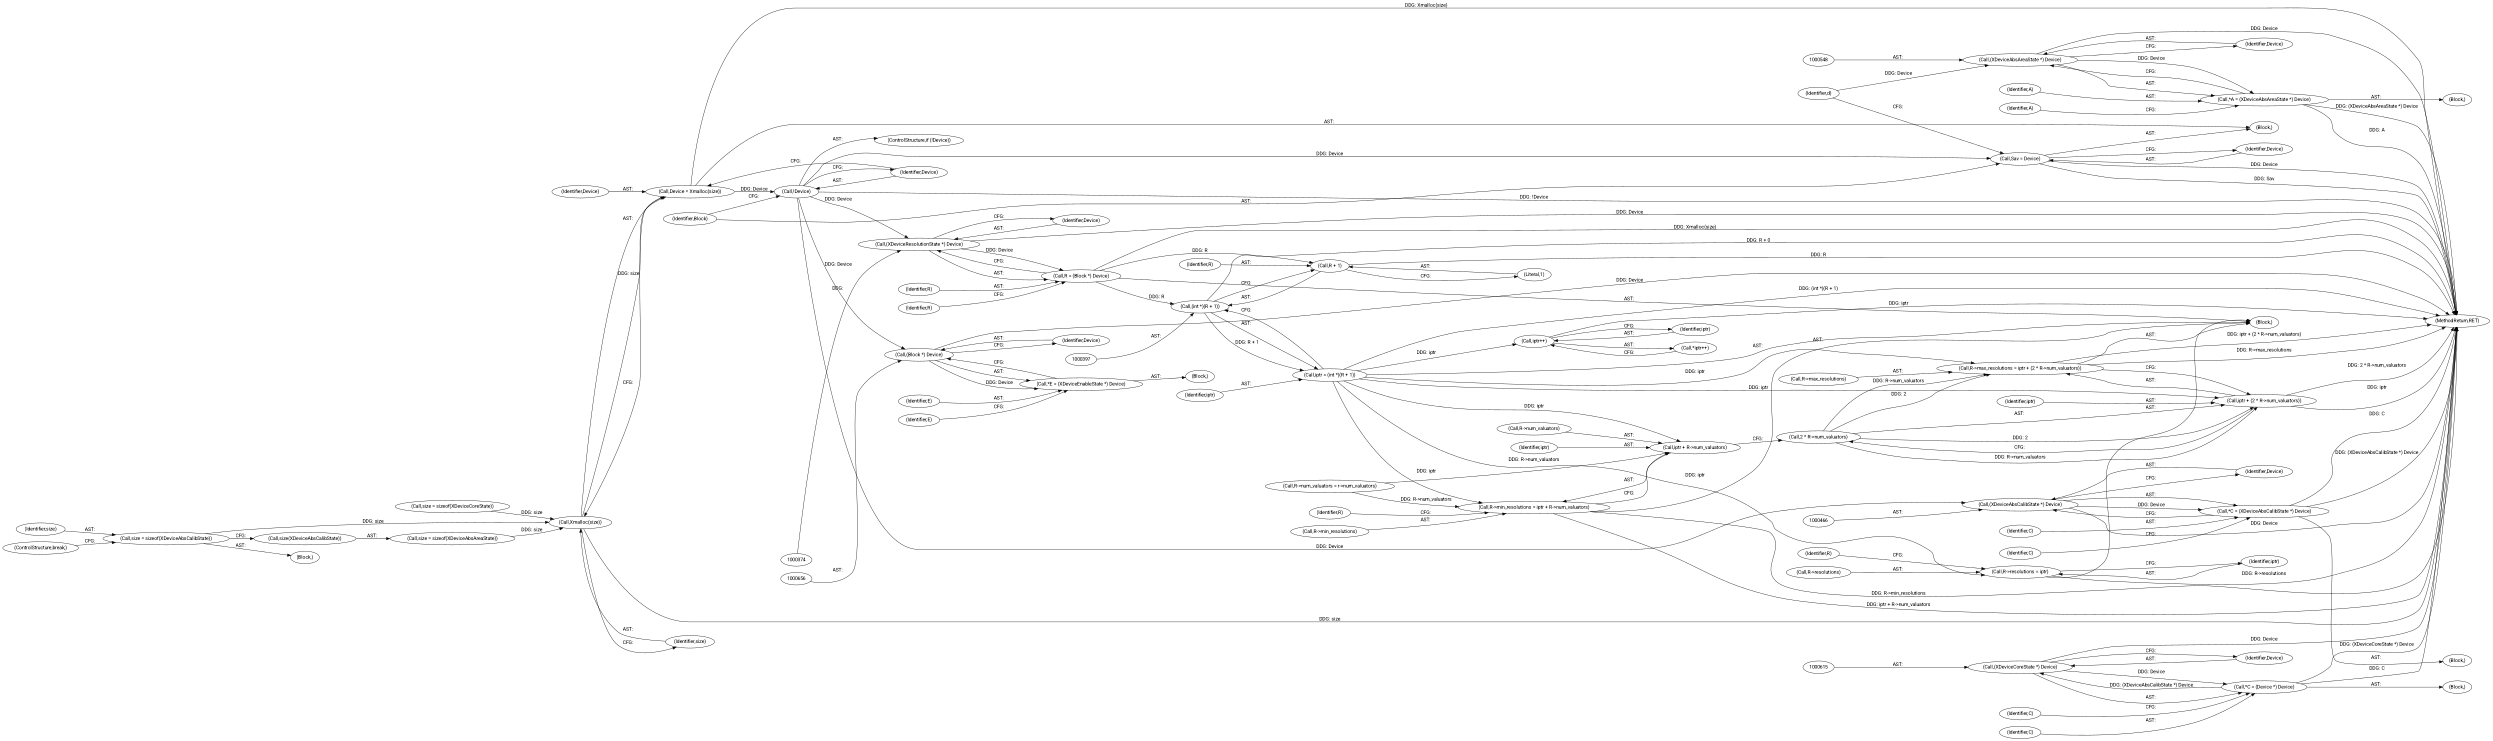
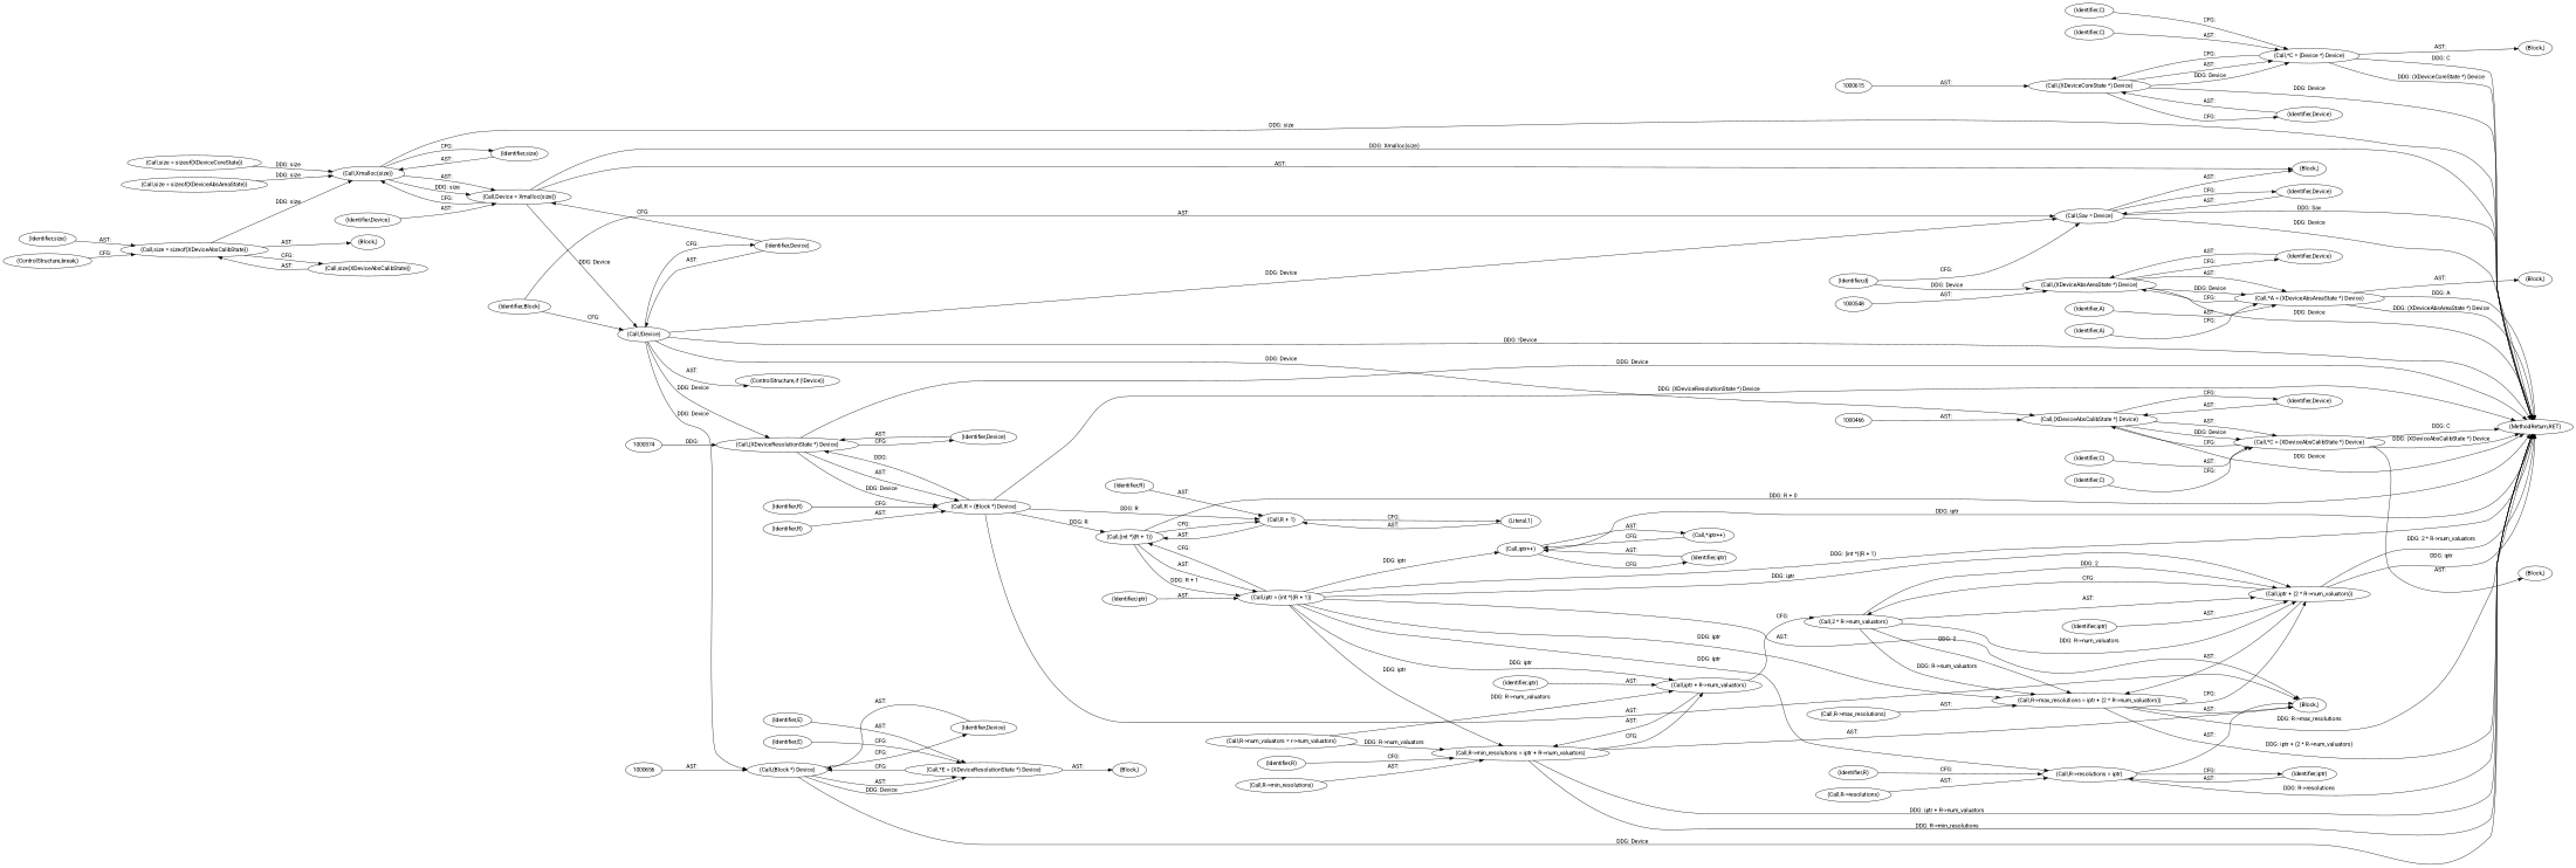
  digraph {
    fontname=Roboto
    rankdir=LR
    node [fontname=Roboto]
    edge [fontname=Roboto]
    n1 [label="(Call,size = sizeof(XDeviceAbsCalibState))"]
    n2 [label="(Call,Xmalloc(size))"]
    n3 [label="(Call,size(XDeviceAbsCalibState))"]
    n4 [label="(Block,)"]
    n5 [label="(Call,Device = Xmalloc(size))"]
    n6 [label="(Identifier,size)"]
    n7 [label="(MethodReturn,RET)"]
    n8 [label="(Call,!Device)"]
    n9 [label="(Block,)"]
    n10 [label="(Call,Sav = Device)"]
    n11 [label="(Call,(XDeviceResolutionState *) Device)"]
    n12 [label="(Call,(XDeviceAbsCalibState *) Device)"]
    n13 [label="(Call,(Block *) Device)"]
    n14 [label="(ControlStructure,if (!Device))"]
    n15 [label="(Identifier,Device)"]
    n16 [label="(Identifier,Device)"]
    n17 [label="(Call,R = (Block *) Device)"]
    n18 [label="(Identifier,Device)"]
    n19 [label="(Call,*C = (XDeviceAbsCalibState *) Device)"]
    n20 [label="(Identifier,Device)"]
    n21 [label="(Call,(XDeviceAbsAreaState *) Device)"]
    n22 [label="(Call,*A = (XDeviceAbsAreaState *) Device)"]
    n23 [label="(Identifier,Device)"]
    n24 [label="(Call,(XDeviceCoreState *) Device)"]
    n25 [label="(Call,*C = (Device *) Device)"]
    n26 [label="(Identifier,Device)"]
-   n27 [label="(Call,*E = (XDeviceEnableState *) Device)"]
+   n27 [label="(Call,*E = (XDeviceResolutionState *) Device)"]
    n28 [label="(Identifier,Device)"]
    n29 [label="(Call,(int *)(R + 1))"]
    n30 [label="(Call,R + 1)"]
    n31 [label="(Block,)"]
    n32 [label="(Call,iptr = (int *)(R + 1))"]
    n33 [label="(Literal,1)"]
    n34 [label="(Call,R->resolutions = iptr)"]
    n35 [label="(Call,R->min_resolutions = iptr + R->num_valuators)"]
    n36 [label="(Call,iptr + R->num_valuators)"]
    n37 [label="(Call,R->max_resolutions = iptr + (2 * R->num_valuators))"]
    n38 [label="(Call,iptr + (2 * R->num_valuators))"]
    n39 [label="(Call,iptr++)"]
    n40 [label="(Identifier,iptr)"]
    n41 [label="(Call,2 * R->num_valuators)"]
    n42 [label="(Identifier,iptr)"]
    n43 [label="(Call,*iptr++)"]
-   n44 [label="(Call,R->num_valuators)"]
    n45 [label="(Block,)"]
    n46 [label="(Block,)"]
    n47 [label="(Block,)"]
    n48 [label="(Block,)"]
    n49 [label="(Call,R->max_resolutions)"]
    n50 [label="(Identifier,A)"]
    n51 [label="(Identifier,R)"]
    n52 [label="(Identifier,E)"]
    n53 [label="(Identifier,C)"]
    n54 [label="(Identifier,C)"]
    n55 [label="(Identifier,E)"]
    n56 [label="(Identifier,iptr)"]
    n57 [label="(Identifier,C)"]
    n58 [label="(Call,size = sizeof(XDeviceCoreState))"]
    n59 [label="(Identifier,iptr)"]
    n60 [label="(Identifier,R)"]
    n61 [label="(Identifier,Device)"]
    n62 [label="(Identifier,size)"]
    n63 [label="(Call,R->num_valuators = r->num_valuators)"]
    n64 [label="(Identifier,d)"]
    n65 [label="(Identifier,C)"]
    n66 [label="(Identifier,R)"]
    n67 [label="(Identifier,iptr)"]
    n68 [label="(Call,size = sizeof(XDeviceAbsAreaState))"]
    n69 [label="(Call,R->resolutions)"]
    n70 [label="(Identifier,Block)"]
    n71 [label="(Identifier,R)"]
    n72 [label="(Identifier,A)"]
    n73 [label="(Identifier,R)"]
    n74 [label="(ControlStructure,break;)"]
    n75 [label="(Call,R->min_resolutions)"]
    1000374
-   1000397
    1000466
    1000548
    n80 [label=1000615]
    1000656
    n1 -> n2 [label="DDG: size"]
    n1 -> n3 [label="CFG: "]
    n1 -> n4 [label="AST: "]
    n2 -> n5 [label="AST: "]
    n2 -> n5 [label="DDG: size"]
    n2 -> n6 [label="CFG: "]
    n2 -> n7 [label="DDG: size"]
-   n3 -> n68 [label="AST: "]
+   n3 -> n1 [label="AST: "]
    n5 -> n2 [label="CFG: "]
    n5 -> n7 [label="DDG: Xmalloc(size)"]
    n5 -> n8 [label="DDG: Device"]
    n5 -> n9 [label="AST: "]
    n6 -> n2 [label="AST: "]
    n8 -> n7 [label="DDG: !Device"]
    n8 -> n10 [label="DDG: Device"]
    n8 -> n11 [label="DDG: Device"]
    n8 -> n12 [label="DDG: Device"]
    n8 -> n13 [label="DDG: Device"]
    n8 -> n14 [label="AST: "]
    n8 -> n15 [label="CFG: "]
    n10 -> n7 [label="DDG: Sav"]
    n10 -> n7 [label="DDG: Device"]
    n10 -> n9 [label="AST: "]
    n10 -> n16 [label="CFG: "]
    n11 -> n7 [label="DDG: Device"]
    n11 -> n17 [label="AST: "]
    n11 -> n17 [label="DDG: Device"]
    n11 -> n18 [label="CFG: "]
    n12 -> n7 [label="DDG: Device"]
    n12 -> n19 [label="AST: "]
    n12 -> n19 [label="DDG: Device"]
    n12 -> n20 [label="CFG: "]
    n13 -> n7 [label="DDG: Device"]
    n13 -> n27 [label="AST: "]
    n13 -> n27 [label="DDG: Device"]
    n13 -> n28 [label="CFG: "]
    n15 -> n5 [label="CFG: "]
    n15 -> n8 [label="AST: "]
    n16 -> n10 [label="AST: "]
-   n17 -> n7 [label="DDG: Xmalloc(size)"]
-   n17 -> n11 [label="CFG: "]
+   n17 -> n7 [label="DDG: (XDeviceResolutionState *) Device"]
+   n17 -> n11 [label="DDG: "]
    n17 -> n29 [label="DDG: R"]
    n17 -> n30 [label="DDG: R"]
    n17 -> n31 [label="AST: "]
    n18 -> n11 [label="AST: "]
    n19 -> n7 [label="DDG: (XDeviceAbsCalibState *) Device"]
    n19 -> n7 [label="DDG: C"]
    n19 -> n12 [label="CFG: "]
    n19 -> n45 [label="AST: "]
    n20 -> n12 [label="AST: "]
    n21 -> n7 [label="DDG: Device"]
    n21 -> n22 [label="AST: "]
    n21 -> n22 [label="DDG: Device"]
    n21 -> n23 [label="CFG: "]
    n22 -> n7 [label="DDG: A"]
    n22 -> n7 [label="DDG: (XDeviceAbsAreaState *) Device"]
    n22 -> n21 [label="CFG: "]
    n22 -> n46 [label="AST: "]
    n23 -> n21 [label="AST: "]
    n24 -> n7 [label="DDG: Device"]
    n24 -> n25 [label="AST: "]
    n24 -> n25 [label="DDG: Device"]
    n24 -> n26 [label="CFG: "]
    n25 -> n7 [label="DDG: C"]
    n25 -> n7 [label="DDG: (XDeviceCoreState *) Device"]
-   n25 -> n24 [label="DDG: (XDeviceAbsCalibState *) Device"]
+   n25 -> n24 [label="CFG: "]
    n25 -> n47 [label="AST: "]
    n26 -> n24 [label="AST: "]
    n27 -> n13 [label="CFG: "]
    n27 -> n48 [label="AST: "]
    n28 -> n13 [label="AST: "]
    n29 -> n7 [label="DDG: R + 0"]
    n29 -> n30 [label="CFG: "]
    n29 -> n32 [label="AST: "]
    n29 -> n32 [label="DDG: R + 1"]
-   n30 -> n7 [label="DDG: R"]
    n30 -> n29 [label="AST: "]
    n30 -> n33 [label="CFG: "]
    n32 -> n7 [label="DDG: (int *)(R + 1)"]
    n32 -> n29 [label="CFG: "]
    n32 -> n31 [label="AST: "]
    n32 -> n34 [label="DDG: iptr"]
    n32 -> n35 [label="DDG: iptr"]
    n32 -> n36 [label="DDG: iptr"]
    n32 -> n37 [label="DDG: iptr"]
    n32 -> n38 [label="DDG: iptr"]
    n32 -> n39 [label="DDG: iptr"]
    n33 -> n30 [label="AST: "]
    n34 -> n7 [label="DDG: R->resolutions"]
    n34 -> n31 [label="AST: "]
    n34 -> n40 [label="CFG: "]
    n35 -> n7 [label="DDG: R->min_resolutions"]
    n35 -> n7 [label="DDG: iptr + R->num_valuators"]
    n35 -> n31 [label="AST: "]
    n35 -> n36 [label="CFG: "]
    n36 -> n35 [label="AST: "]
    n36 -> n41 [label="CFG: "]
    n37 -> n7 [label="DDG: iptr + (2 * R->num_valuators)"]
    n37 -> n7 [label="DDG: R->max_resolutions"]
    n37 -> n31 [label="AST: "]
    n37 -> n38 [label="CFG: "]
    n38 -> n7 [label="DDG: 2 * R->num_valuators"]
    n38 -> n7 [label="DDG: iptr"]
    n38 -> n37 [label="AST: "]
    n38 -> n41 [label="CFG: "]
    n39 -> n7 [label="DDG: iptr"]
    n39 -> n42 [label="CFG: "]
    n39 -> n43 [label="AST: "]
    n40 -> n34 [label="AST: "]
    n41 -> n37 [label="DDG: 2"]
    n41 -> n37 [label="DDG: R->num_valuators"]
    n41 -> n38 [label="AST: "]
    n41 -> n38 [label="DDG: 2"]
    n41 -> n38 [label="DDG: R->num_valuators"]
    n42 -> n39 [label="AST: "]
    n43 -> n39 [label="CFG: "]
-   n44 -> n36 [label="AST: "]
    n49 -> n37 [label="AST: "]
    n50 -> n22 [label="AST: "]
    n51 -> n17 [label="CFG: "]
    n52 -> n27 [label="AST: "]
    n53 -> n25 [label="AST: "]
    n54 -> n25 [label="CFG: "]
    n55 -> n27 [label="CFG: "]
    n56 -> n36 [label="AST: "]
    n57 -> n19 [label="AST: "]
    n58 -> n2 [label="DDG: size"]
    n59 -> n38 [label="AST: "]
    n60 -> n30 [label="AST: "]
    n61 -> n5 [label="AST: "]
    n62 -> n1 [label="AST: "]
    n63 -> n35 [label="DDG: R->num_valuators"]
    n63 -> n36 [label="DDG: R->num_valuators"]
    n64 -> n10 [label="CFG: "]
    n64 -> n21 [label="DDG: Device"]
    n65 -> n19 [label="CFG: "]
    n66 -> n35 [label="CFG: "]
    n67 -> n32 [label="AST: "]
    n68 -> n2 [label="DDG: size"]
    n69 -> n34 [label="AST: "]
    n70 -> n8 [label="CFG: "]
    n70 -> n10 [label="AST: "]
    n71 -> n34 [label="CFG: "]
    n72 -> n22 [label="CFG: "]
    n73 -> n17 [label="AST: "]
    n74 -> n1 [label="CFG: "]
    n75 -> n35 [label="AST: "]
    1000374 -> n11 [label="DDG: "]
-   1000397 -> n29 [label="AST: "]
    1000466 -> n12 [label="AST: "]
    1000548 -> n21 [label="AST: "]
    n80 -> n24 [label="AST: "]
    1000656 -> n13 [label="AST: "]
  }
